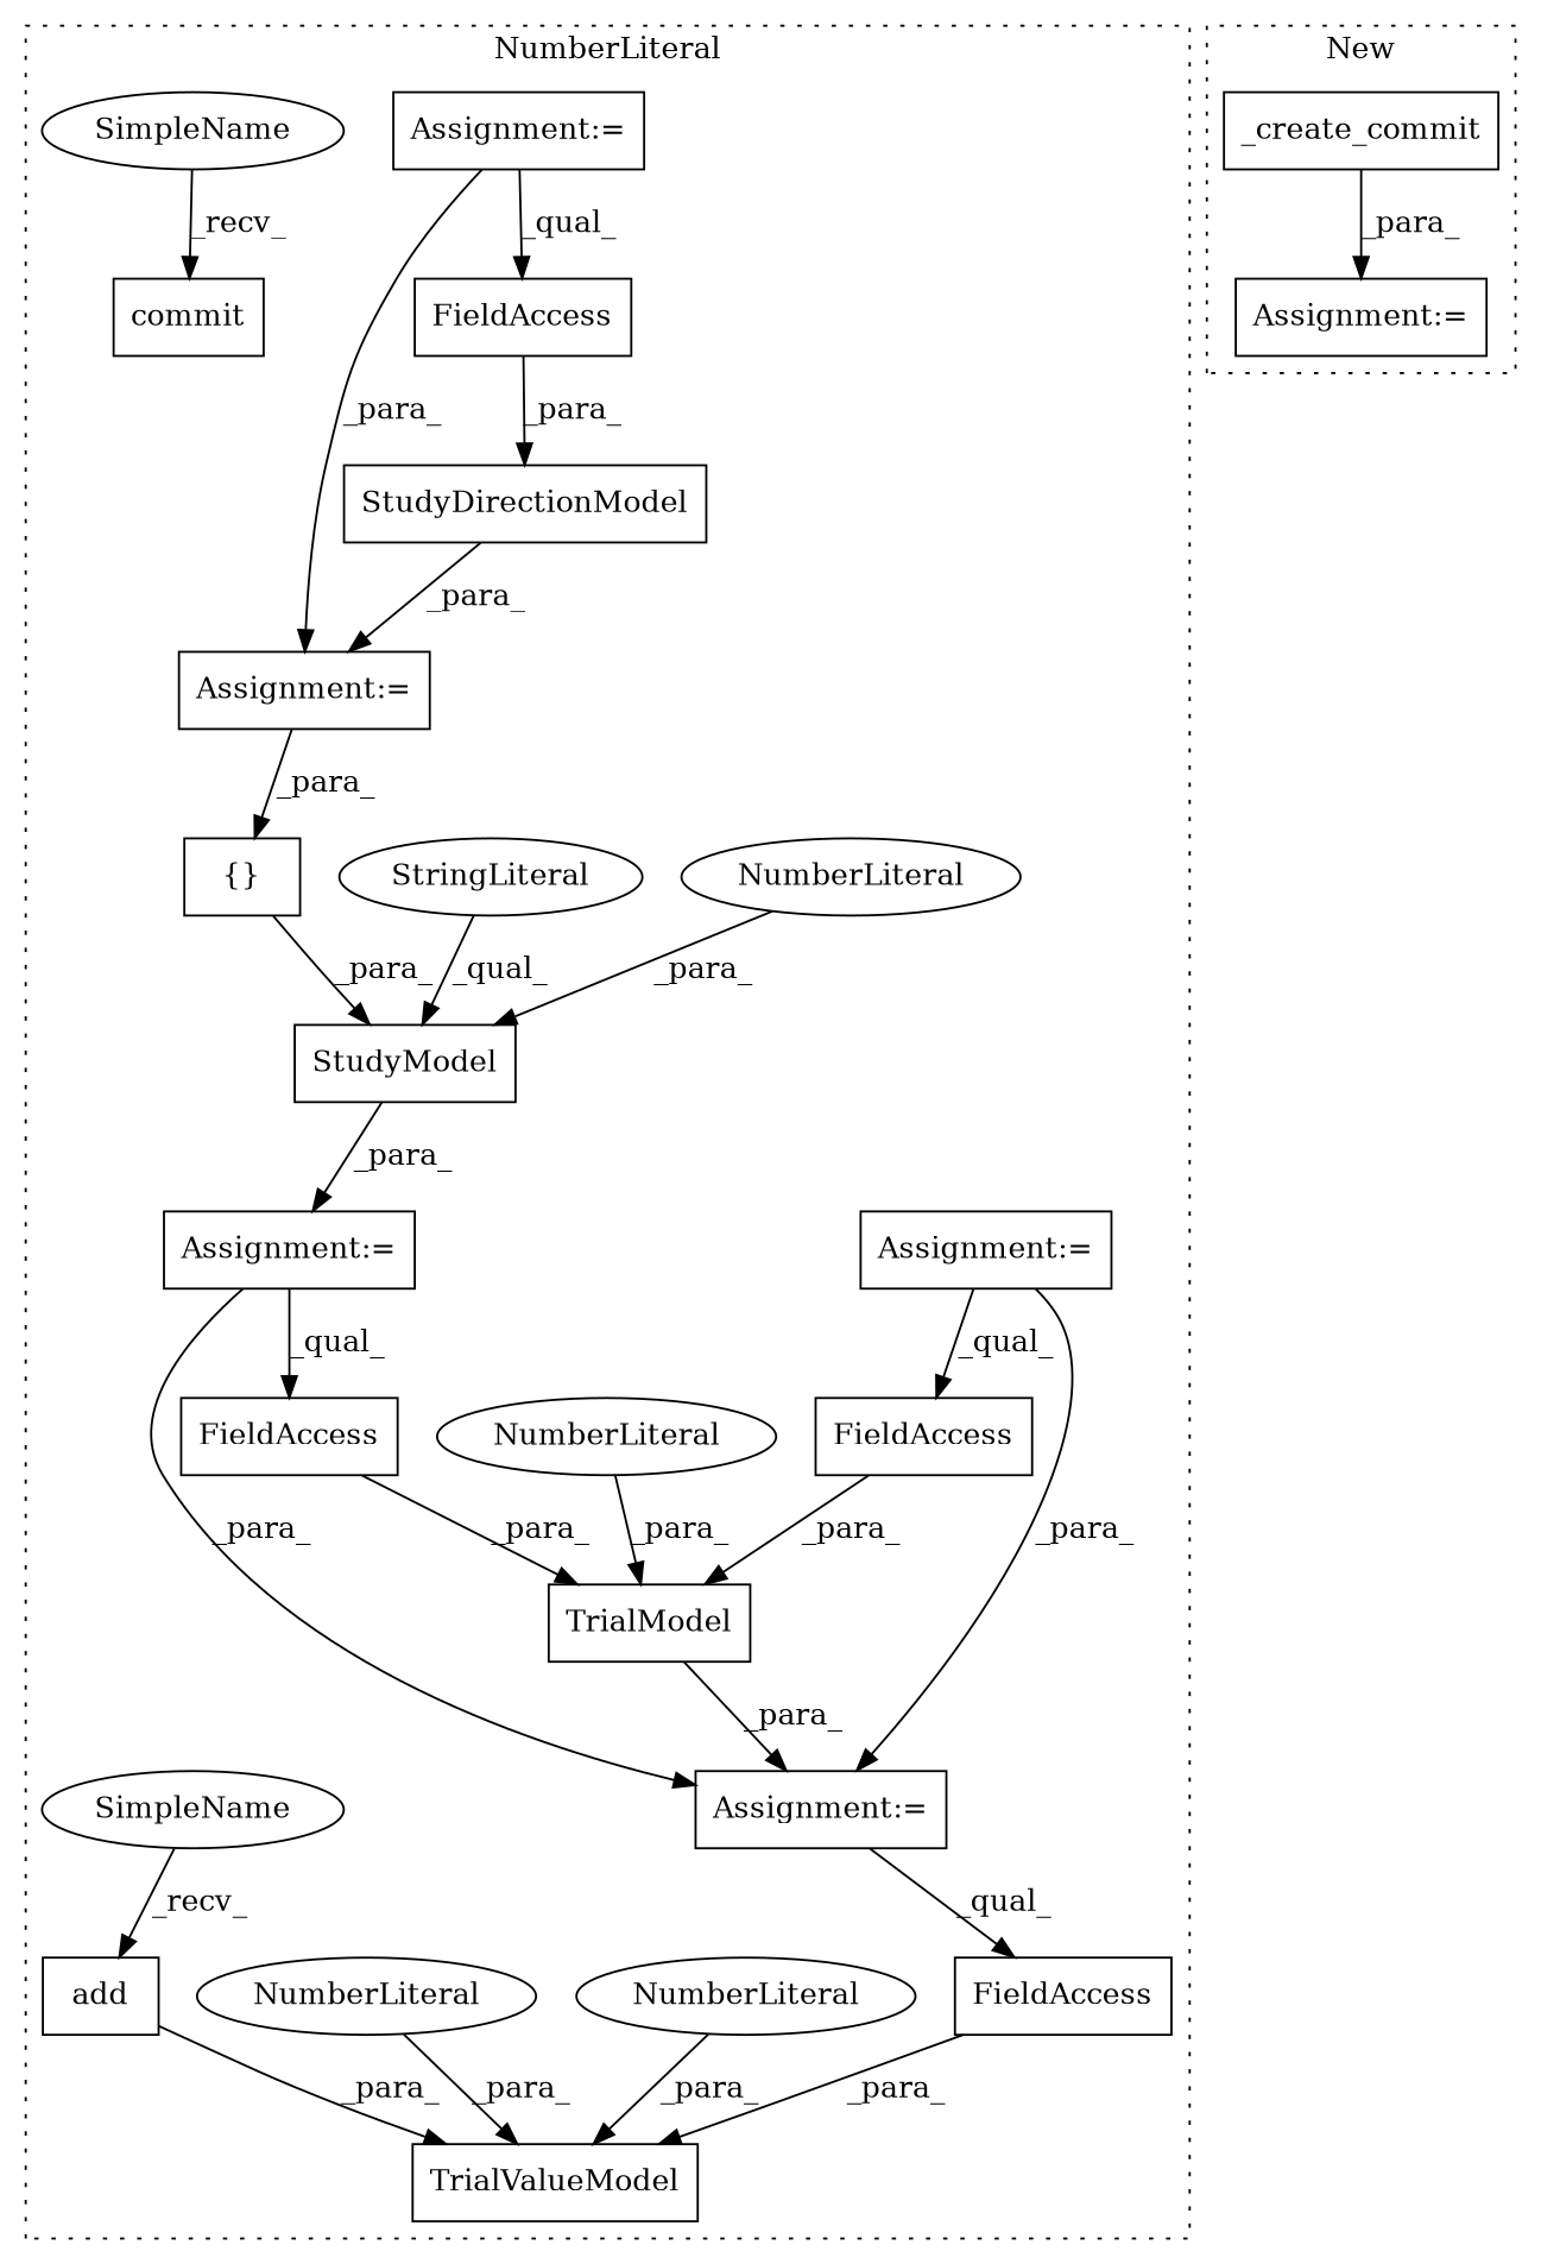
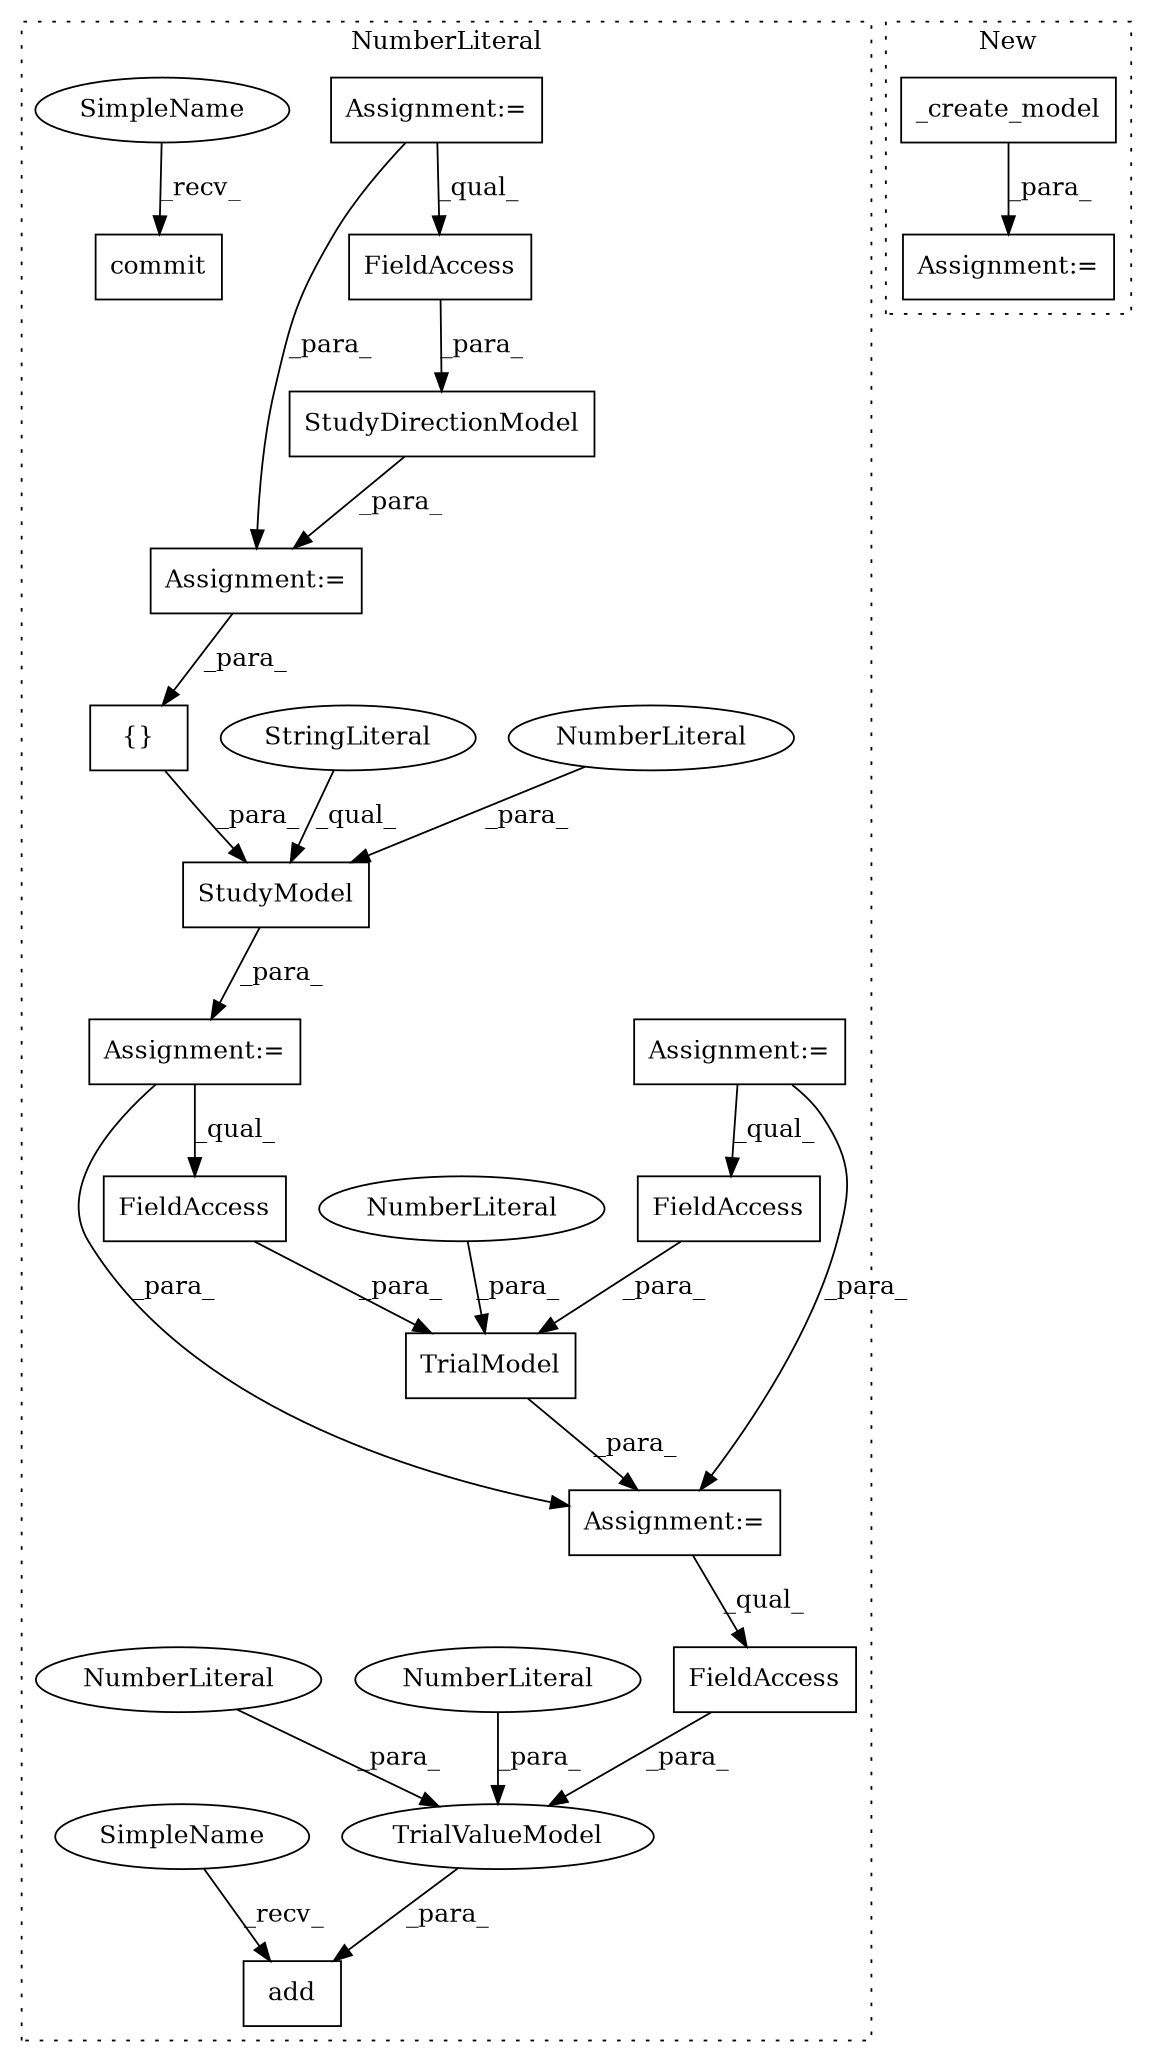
  digraph {
    node [a=32 l=1 shape=box]
    n1 [l=8 label=commit s=22498]
    n2 [l="4,1" label=add s="22443,22483"]
    n3 [l="11,1" label=StudyModel s="22322,22368"]
    n4 [a=34 label=NumberLiteral s=22333 shape=ellipse]
    n5 [a=22 l=14 label=FieldAccess s=22463]
    n6 [a=45 l=12 label=StringLiteral s=22335 shape=ellipse]
    n7 [l="11,1" label=TrialModel s="22381,22428"]
    n8 [a=22 l=14 label=FieldAccess s=22394]
    n9 [a=7 label="Assignment:=" s=22321]
    n10 [a=7 label="Assignment:=" s=22380]
    n11 [a=4 l="1,1" label="{}" s="22357,22367"]
    n12 [a=34 label=NumberLiteral s=22392 shape=ellipse]
    n13 [l="20,1" label=StudyDirectionModel s="22266,22309"]
    n14 [a=22 l=23 label=FieldAccess s=22286]
    n15 [a=22 l=19 label=FieldAccess s=22409]
    n16 [a=7 label="Assignment:=" s=22265]
    n17 [a=7 l=10 label="Assignment:=" s=22062]
    n18 [a=7 l=14 label="Assignment:=" s=21880]
-   n19 [l="16,1" label=TrialValueModel s="22447,22482"]
+   n19 [l="16,1" label=TrialValueModel s="22447,22482" shape=ellipse]
    n20 [a=34 l=2 label=NumberLiteral s=22480 shape=ellipse]
    n21 [a=34 label=NumberLiteral s=22478 shape=ellipse]
    n22 [a=42 l=7 label=SimpleName s=22435 shape=ellipse]
    n23 [a=42 l=7 label=SimpleName s=22490 shape=ellipse]
-   n24 [l="14,1" label=_create_commit s="22182,22203"]
+   n24 [l="14,1" label=_create_model s="22182,22203"]
    n25 [a=7 l=2 label="Assignment:=" s=22160]
    subgraph cluster_1 {
      label=NumberLiteral
      style=dotted
      n1
      n2
      n3
      n4
      n5
      n6
      n7
      n8
      n9
      n10
      n11
      n12
      n13
      n14
      n15
      n16
      n17
      n18
      n19
      n20
      n21
      n22
      n23
    }
    subgraph cluster_2 {
      label=New
      style=dotted
      n24
      n25
    }
    n3 -> n9 [label=_para_]
    n4 -> n3 [label=_para_]
    n5 -> n19 [label=_para_]
    n6 -> n3 [label=_qual_]
    n7 -> n10 [label=_para_]
    n8 -> n7 [label=_para_]
    n9 -> n8 [label=_qual_]
    n9 -> n10 [label=_para_]
    n10 -> n5 [label=_qual_]
    n11 -> n3 [label=_para_]
    n12 -> n7 [label=_para_]
    n13 -> n16 [label=_para_]
    n14 -> n13 [label=_para_]
    n15 -> n7 [label=_para_]
    n16 -> n11 [label=_para_]
    n17 -> n10 [label=_para_]
    n17 -> n15 [label=_qual_]
    n18 -> n14 [label=_qual_]
    n18 -> n16 [label=_para_]
-   n2 -> n19 [label=_para_]
+   n19 -> n2 [label=_para_]
    n20 -> n19 [label=_para_]
    n21 -> n19 [label=_para_]
    n22 -> n2 [label=_recv_]
    n23 -> n1 [label=_recv_]
    n24 -> n25 [label=_para_]
  }
